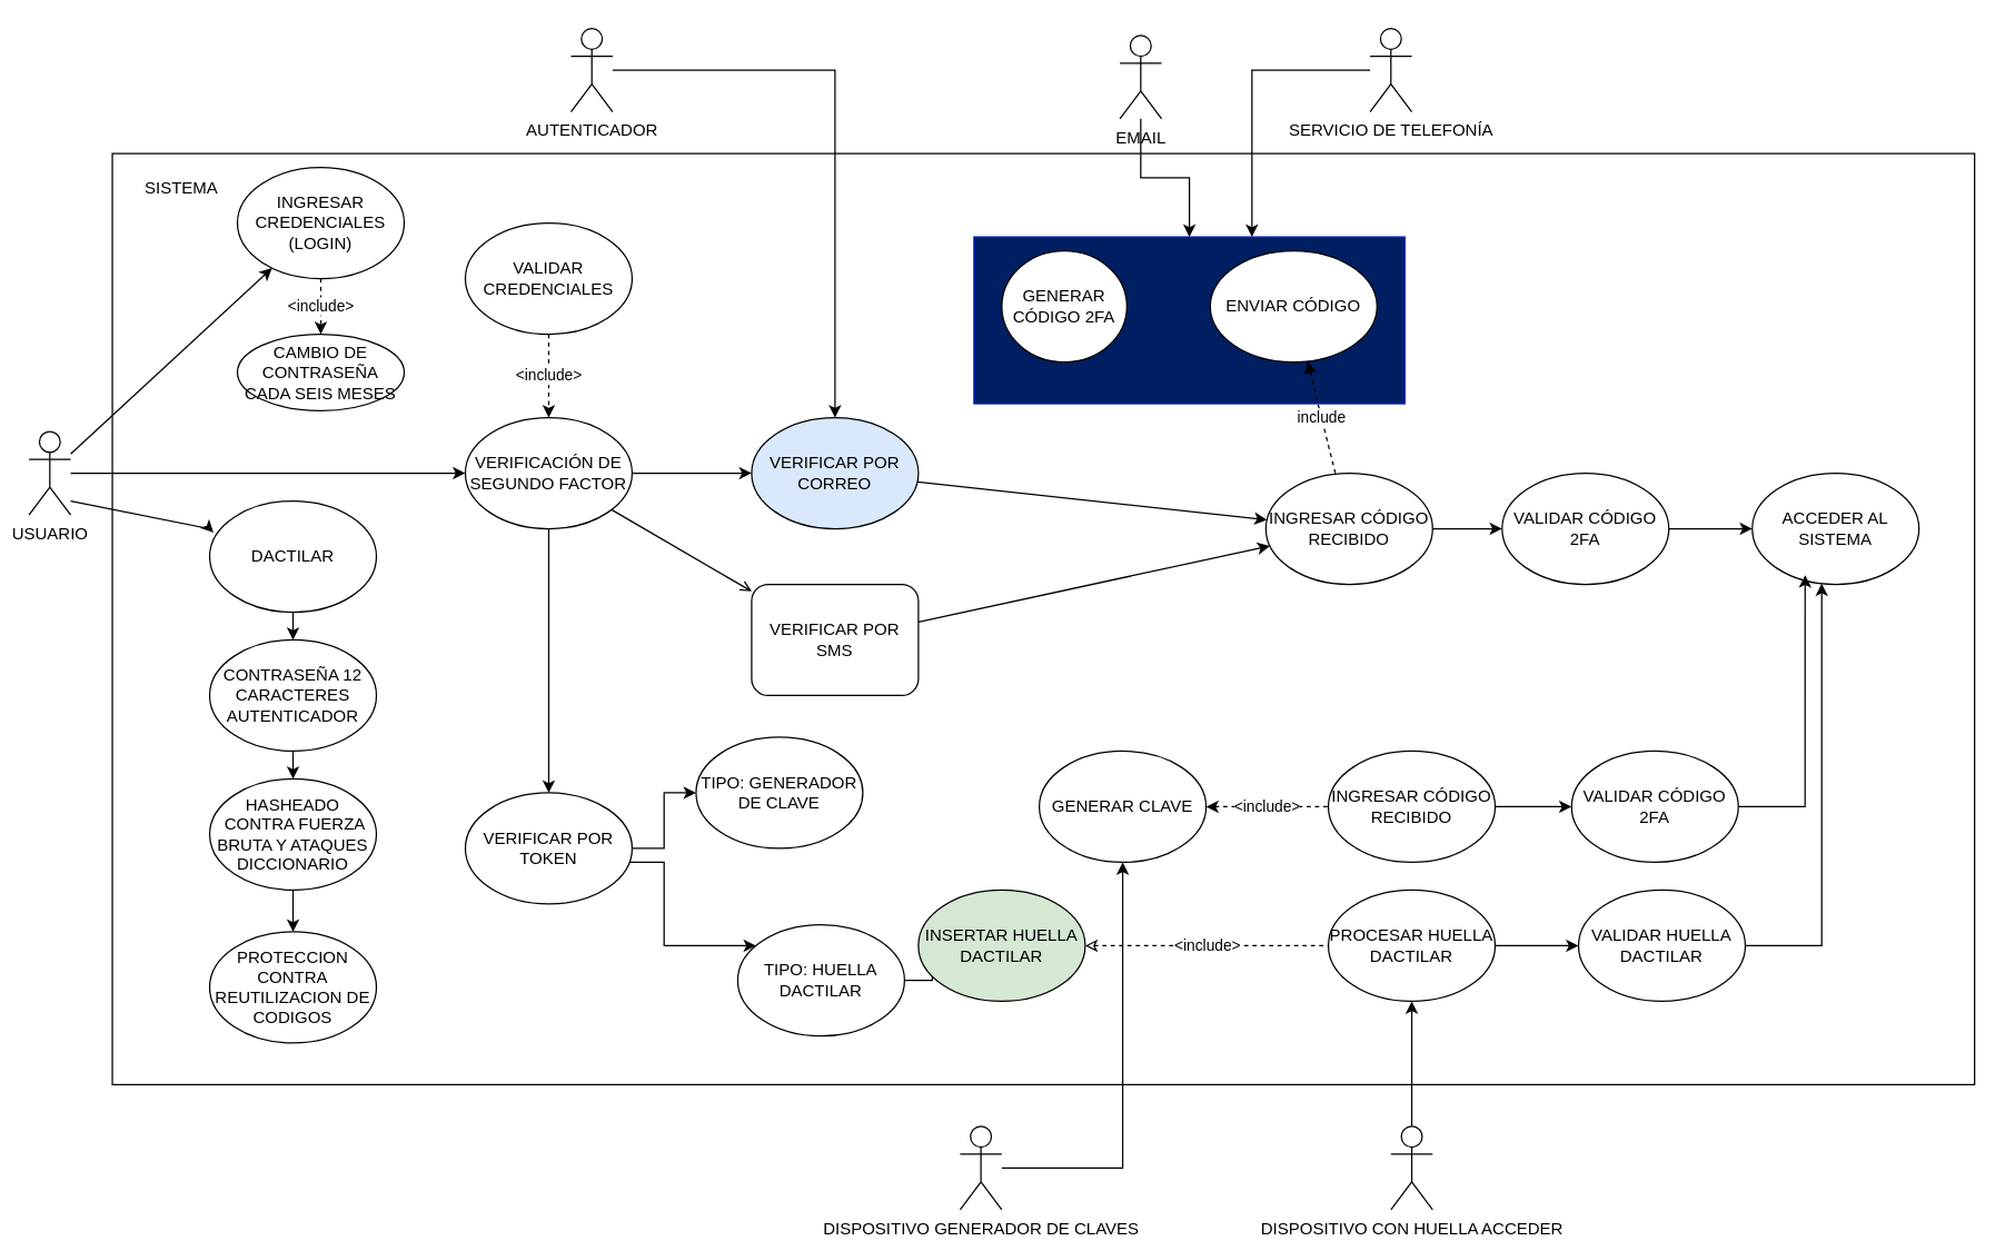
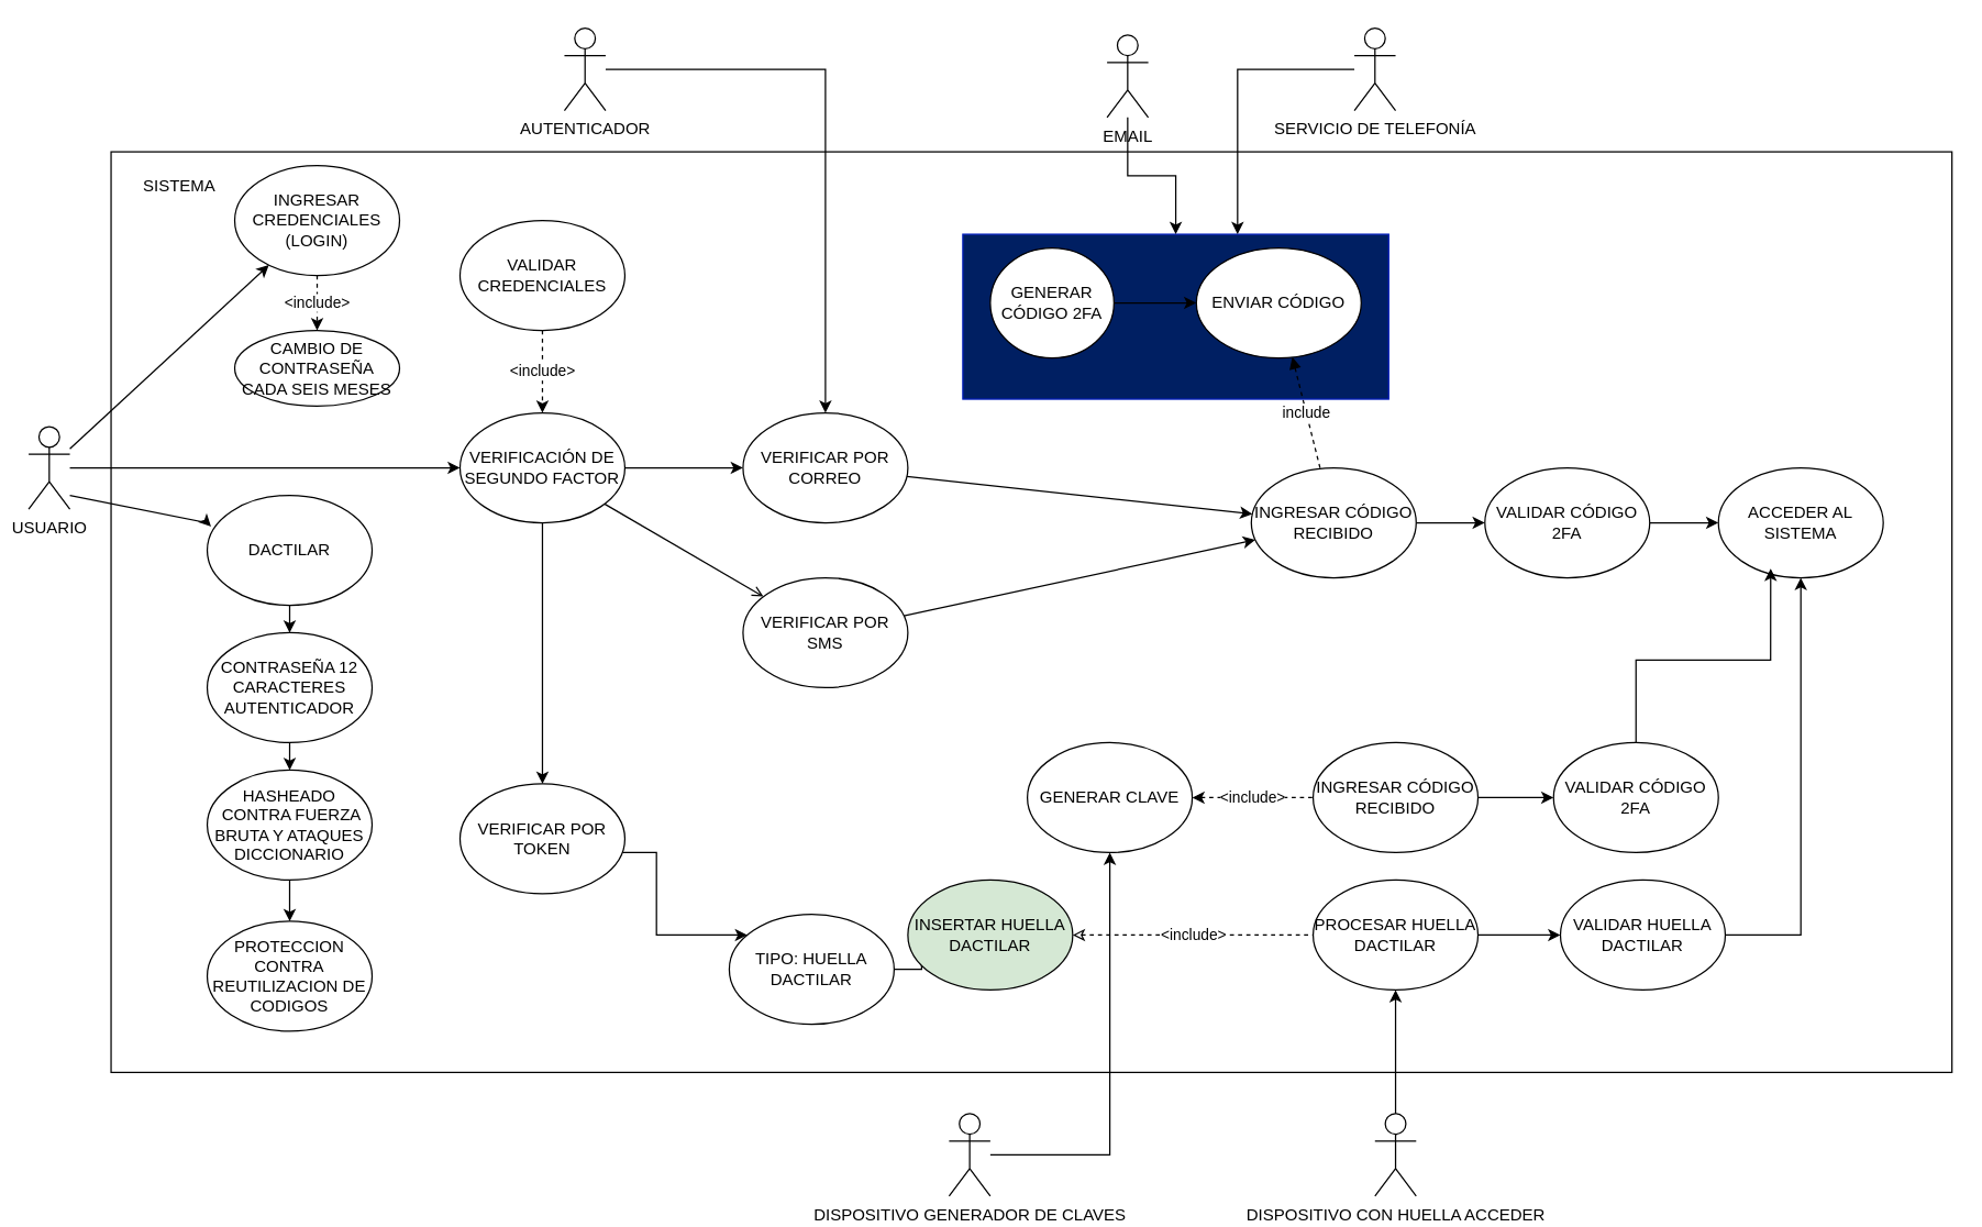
  <mxCell id="0" />
  <mxCell id="1" parent="0" />
  <mxCell id="2" value="" style="whiteSpace=wrap;html=1;fillColor=default;" parent="1" vertex="1"><mxGeometry x="80" y="110" width="1340" height="670" as="geometry" /></mxCell>
  <mxCell id="3" value="" style="whiteSpace=wrap;html=1;fillColor=#001F62;fontColor=#ffffff;strokeColor=#001DBC;" parent="1" vertex="1"><mxGeometry x="700" y="170" width="310" height="120" as="geometry" /></mxCell>
  <mxCell id="4" value="" style="edgeStyle=orthogonalEdgeStyle;rounded=0;orthogonalLoop=1;jettySize=auto;html=1;" parent="1" source="7" target="9" edge="1"><mxGeometry relative="1" as="geometry" /></mxCell>
  <mxCell id="5" value="" style="rounded=0;orthogonalLoop=1;jettySize=auto;html=1;endArrow=open;" parent="1" source="7" target="27" edge="1"><mxGeometry relative="1" as="geometry" /></mxCell>
  <mxCell id="6" value="" style="edgeStyle=orthogonalEdgeStyle;rounded=0;orthogonalLoop=1;jettySize=auto;html=1;" parent="1" source="7" target="30" edge="1"><mxGeometry relative="1" as="geometry" /></mxCell>
  <mxCell id="7" value="VERIFICACIÓN DE SEGUNDO FACTOR" style="ellipse;whiteSpace=wrap;html=1;" parent="1" vertex="1"><mxGeometry x="334" y="300" width="120" height="80" as="geometry" /></mxCell>
  <mxCell id="8" style="rounded=0;orthogonalLoop=1;jettySize=auto;html=1;" parent="1" source="9" target="22" edge="1"><mxGeometry relative="1" as="geometry" /></mxCell>
- <mxCell id="9" value="VERIFICAR POR CORREO" style="ellipse;whiteSpace=wrap;html=1;fillColor=#dae8fc;" parent="1" vertex="1"><mxGeometry x="540" y="300" width="120" height="80" as="geometry" /></mxCell>
+ <mxCell id="9" value="VERIFICAR POR CORREO" style="ellipse;whiteSpace=wrap;html=1;" parent="1" vertex="1"><mxGeometry x="540" y="300" width="120" height="80" as="geometry" /></mxCell>
  <mxCell id="10" value="" style="rounded=0;orthogonalLoop=1;jettySize=auto;html=1;" parent="1" source="13" target="14" edge="1"><mxGeometry relative="1" as="geometry"><mxPoint x="290" y="210" as="sourcePoint" /></mxGeometry></mxCell>
  <mxCell id="11" value="SISTEMA" style="text;html=1;align=center;verticalAlign=middle;whiteSpace=wrap;rounded=0;" parent="1" vertex="1"><mxGeometry x="100" y="120" width="60" height="30" as="geometry" /></mxCell>
  <mxCell id="12" style="rounded=0;orthogonalLoop=1;jettySize=auto;html=1;" parent="1" source="13" target="7" edge="1"><mxGeometry relative="1" as="geometry" /></mxCell>
  <mxCell id="13" value="USUARIO&lt;div&gt;&lt;br&gt;&lt;/div&gt;&lt;div&gt;&lt;br&gt;&lt;/div&gt;" style="shape=umlActor;verticalLabelPosition=bottom;verticalAlign=top;html=1;outlineConnect=0;" parent="1" vertex="1"><mxGeometry x="20" y="310" width="30" height="60" as="geometry" /></mxCell>
  <mxCell id="14" value="INGRESAR CREDENCIALES (LOGIN)" style="ellipse;whiteSpace=wrap;html=1;" parent="1" vertex="1"><mxGeometry x="170" y="120" width="120" height="80" as="geometry" /></mxCell>
  <mxCell id="15" value="&amp;lt;include&amp;gt;" style="edgeStyle=orthogonalEdgeStyle;rounded=0;orthogonalLoop=1;jettySize=auto;html=1;dashed=1;" parent="1" source="16" target="7" edge="1"><mxGeometry relative="1" as="geometry" /></mxCell>
  <mxCell id="16" value="VALIDAR CREDENCIALES" style="ellipse;whiteSpace=wrap;html=1;" parent="1" vertex="1"><mxGeometry x="334" y="160" width="120" height="80" as="geometry" /></mxCell>
  <mxCell id="17" value="include" style="rounded=0;orthogonalLoop=1;jettySize=auto;html=1;dashed=1;startArrow=block;startFill=1;endArrow=none;" parent="1" source="18" target="22" edge="1"><mxGeometry relative="1" as="geometry"><mxPoint x="1031.028" y="232.628" as="targetPoint" /></mxGeometry></mxCell>
  <mxCell id="18" value="ENVIAR CÓDIGO" style="ellipse;whiteSpace=wrap;html=1;" parent="1" vertex="1"><mxGeometry x="870" y="180" width="120" height="80" as="geometry" /></mxCell>
  <mxCell id="19" style="edgeStyle=orthogonalEdgeStyle;rounded=0;orthogonalLoop=1;jettySize=auto;html=1;" parent="1" source="20" target="23" edge="1"><mxGeometry relative="1" as="geometry" /></mxCell>
  <mxCell id="20" value="VALIDAR CÓDIGO 2FA" style="ellipse;whiteSpace=wrap;html=1;" parent="1" vertex="1"><mxGeometry x="1080" y="340" width="120" height="80" as="geometry" /></mxCell>
  <mxCell id="21" style="edgeStyle=orthogonalEdgeStyle;rounded=0;orthogonalLoop=1;jettySize=auto;html=1;" parent="1" source="22" target="20" edge="1"><mxGeometry relative="1" as="geometry" /></mxCell>
  <mxCell id="22" value="INGRESAR CÓDIGO RECIBIDO" style="ellipse;whiteSpace=wrap;html=1;" parent="1" vertex="1"><mxGeometry x="910" y="340" width="120" height="80" as="geometry" /></mxCell>
- <mxCell id="23" value="ACCEDER AL SISTEMA" style="ellipse;whiteSpace=wrap;html=1;" parent="1" vertex="1"><mxGeometry x="1260" y="340" width="120" height="80" as="geometry" /></mxCell>
+ <mxCell id="23" value="ACCEDER AL SISTEMA" style="ellipse;whiteSpace=wrap;html=1;" parent="1" vertex="1"><mxGeometry x="1250" y="340" width="120" height="80" as="geometry" /></mxCell>
+ <mxCell id="24" style="edgeStyle=orthogonalEdgeStyle;rounded=0;orthogonalLoop=1;jettySize=auto;html=1;" parent="1" source="25" target="18" edge="1"><mxGeometry relative="1" as="geometry" /></mxCell>
  <mxCell id="25" value="GENERAR CÓDIGO 2FA" style="ellipse;whiteSpace=wrap;html=1;" parent="1" vertex="1"><mxGeometry x="720" y="180" width="90" height="80" as="geometry" /></mxCell>
  <mxCell id="26" style="rounded=0;orthogonalLoop=1;jettySize=auto;html=1;" parent="1" source="27" target="22" edge="1"><mxGeometry relative="1" as="geometry" /></mxCell>
- <mxCell id="27" value="VERIFICAR POR SMS" style="whiteSpace=wrap;html=1;rounded=1;" parent="1" vertex="1"><mxGeometry x="540" y="420" width="120" height="80" as="geometry" /></mxCell>
- <mxCell id="28" style="edgeStyle=orthogonalEdgeStyle;rounded=0;orthogonalLoop=1;jettySize=auto;html=1;" parent="1" source="30" target="47" edge="1"><mxGeometry relative="1" as="geometry" /></mxCell>
+ <mxCell id="27" value="VERIFICAR POR SMS" style="ellipse;whiteSpace=wrap;html=1;" parent="1" vertex="1"><mxGeometry x="540" y="420" width="120" height="80" as="geometry" /></mxCell>
  <mxCell id="29" style="edgeStyle=orthogonalEdgeStyle;rounded=0;orthogonalLoop=1;jettySize=auto;html=1;" parent="1" source="30" target="49" edge="1"><mxGeometry relative="1" as="geometry"><Array as="points"><mxPoint x="477" y="620" /><mxPoint x="477" y="680" /></Array></mxGeometry></mxCell>
  <mxCell id="30" value="VERIFICAR POR TOKEN" style="ellipse;whiteSpace=wrap;html=1;" parent="1" vertex="1"><mxGeometry x="334" y="570" width="120" height="80" as="geometry" /></mxCell>
  <mxCell id="31" style="edgeStyle=orthogonalEdgeStyle;rounded=0;orthogonalLoop=1;jettySize=auto;html=1;" parent="1" source="32" target="3" edge="1"><mxGeometry relative="1" as="geometry" /></mxCell>
  <mxCell id="32" value="EMAIL" style="shape=umlActor;verticalLabelPosition=bottom;verticalAlign=top;html=1;outlineConnect=0;" parent="1" vertex="1"><mxGeometry x="805" y="25" width="30" height="60" as="geometry" /></mxCell>
  <mxCell id="33" style="edgeStyle=orthogonalEdgeStyle;rounded=0;orthogonalLoop=1;jettySize=auto;html=1;" parent="1" source="34" target="3" edge="1"><mxGeometry relative="1" as="geometry"><Array as="points"><mxPoint x="900" y="50" /></Array></mxGeometry></mxCell>
  <mxCell id="34" value="SERVICIO DE TELEFONÍA" style="shape=umlActor;verticalLabelPosition=bottom;verticalAlign=top;html=1;outlineConnect=0;" parent="1" vertex="1"><mxGeometry x="985" y="20" width="30" height="60" as="geometry" /></mxCell>
  <mxCell id="35" style="edgeStyle=orthogonalEdgeStyle;rounded=0;orthogonalLoop=1;jettySize=auto;html=1;" parent="1" source="36" target="9" edge="1"><mxGeometry relative="1" as="geometry" /></mxCell>
  <mxCell id="36" value="AUTENTICADOR" style="shape=umlActor;verticalLabelPosition=bottom;verticalAlign=top;html=1;outlineConnect=0;" parent="1" vertex="1"><mxGeometry x="410" y="20" width="30" height="60" as="geometry" /></mxCell>
  <mxCell id="37" value="DACTILAR" style="ellipse;whiteSpace=wrap;html=1;" parent="1" vertex="1"><mxGeometry x="150" y="360" width="120" height="80" as="geometry" /></mxCell>
  <mxCell id="38" value="CONTRASEÑA 12 CARACTERES&lt;div&gt;AUTENTICADOR&lt;/div&gt;" style="ellipse;whiteSpace=wrap;html=1;" parent="1" vertex="1"><mxGeometry x="150" y="460" width="120" height="80" as="geometry" /></mxCell>
  <mxCell id="39" value="HASHEADO&lt;div&gt;&amp;nbsp;CONTRA FUERZA BRUTA Y ATAQUES DICCIONARIO&lt;/div&gt;" style="ellipse;whiteSpace=wrap;html=1;" parent="1" vertex="1"><mxGeometry x="150" y="560" width="120" height="80" as="geometry" /></mxCell>
  <mxCell id="40" value="PROTECCION CONTRA REUTILIZACION DE CODIGOS" style="ellipse;whiteSpace=wrap;html=1;" parent="1" vertex="1"><mxGeometry x="150" y="670" width="120" height="80" as="geometry" /></mxCell>
  <mxCell id="41" value="CAMBIO DE CONTRASEÑA CADA SEIS MESES" style="ellipse;whiteSpace=wrap;html=1;" parent="1" vertex="1"><mxGeometry x="170" y="240" width="120" height="55" as="geometry" /></mxCell>
  <mxCell id="42" value="" style="endArrow=classic;html=1;rounded=0;entryX=0.5;entryY=0;entryDx=0;entryDy=0;" parent="1" target="38" edge="1"><mxGeometry width="50" height="50" relative="1" as="geometry"><mxPoint x="210" y="440" as="sourcePoint" /><mxPoint x="270" y="440" as="targetPoint" /></mxGeometry></mxCell>
  <mxCell id="43" value="" style="endArrow=classic;html=1;rounded=0;exitX=0.5;exitY=1;exitDx=0;exitDy=0;entryX=0.5;entryY=0;entryDx=0;entryDy=0;" parent="1" source="38" target="39" edge="1"><mxGeometry width="50" height="50" relative="1" as="geometry"><mxPoint x="220" y="560" as="sourcePoint" /><mxPoint x="270" y="510" as="targetPoint" /></mxGeometry></mxCell>
  <mxCell id="44" value="" style="endArrow=classic;html=1;rounded=0;exitX=0.097;exitY=0.791;exitDx=0;exitDy=0;exitPerimeter=0;entryX=0.5;entryY=0;entryDx=0;entryDy=0;" parent="1" source="2" target="40" edge="1"><mxGeometry width="50" height="50" relative="1" as="geometry"><mxPoint x="270" y="680" as="sourcePoint" /><mxPoint x="320" y="630" as="targetPoint" /></mxGeometry></mxCell>
  <mxCell id="45" value="&amp;lt;include&amp;gt;" style="endArrow=classic;html=1;rounded=0;exitX=0.5;exitY=1;exitDx=0;exitDy=0;entryX=0.5;entryY=0;entryDx=0;entryDy=0;startFill=0;dashed=1;endFill=1;" parent="1" source="14" target="41" edge="1"><mxGeometry width="50" height="50" relative="1" as="geometry"><mxPoint x="360" y="500" as="sourcePoint" /><mxPoint x="410" y="450" as="targetPoint" /></mxGeometry></mxCell>
  <mxCell id="46" value="" style="endArrow=classic;html=1;rounded=0;entryX=0.023;entryY=0.285;entryDx=0;entryDy=0;entryPerimeter=0;" parent="1" target="37" edge="1"><mxGeometry width="50" height="50" relative="1" as="geometry"><mxPoint x="50" y="360" as="sourcePoint" /><mxPoint x="120" y="370" as="targetPoint" /><Array as="points"><mxPoint x="150" y="380" /></Array></mxGeometry></mxCell>
- <mxCell id="47" value="TIPO: GENERADOR DE CLAVE" style="ellipse;whiteSpace=wrap;html=1;" parent="1" vertex="1"><mxGeometry x="500" y="530" width="120" height="80" as="geometry" /></mxCell>
  <mxCell id="48" style="edgeStyle=orthogonalEdgeStyle;rounded=0;orthogonalLoop=1;jettySize=auto;html=1;" parent="1" source="49" target="55" edge="1"><mxGeometry relative="1" as="geometry" /></mxCell>
  <mxCell id="49" value="TIPO: HUELLA DACTILAR" style="ellipse;whiteSpace=wrap;html=1;" parent="1" vertex="1"><mxGeometry x="530" y="665" width="120" height="80" as="geometry" /></mxCell>
  <mxCell id="50" style="edgeStyle=orthogonalEdgeStyle;rounded=0;orthogonalLoop=1;jettySize=auto;html=1;" parent="1" source="51" target="59" edge="1"><mxGeometry relative="1" as="geometry" /></mxCell>
  <mxCell id="51" value="DISPOSITIVO GENERADOR DE CLAVES" style="shape=umlActor;verticalLabelPosition=bottom;verticalAlign=top;html=1;outlineConnect=0;" parent="1" vertex="1"><mxGeometry x="690" y="810" width="30" height="60" as="geometry" /></mxCell>
  <mxCell id="52" style="edgeStyle=orthogonalEdgeStyle;rounded=0;orthogonalLoop=1;jettySize=auto;html=1;entryX=0;entryY=0.5;entryDx=0;entryDy=0;" parent="1" source="53" target="57" edge="1"><mxGeometry relative="1" as="geometry" /></mxCell>
  <mxCell id="53" value="PROCESAR HUELLA DACTILAR" style="ellipse;whiteSpace=wrap;html=1;" parent="1" vertex="1"><mxGeometry x="955" y="640" width="120" height="80" as="geometry" /></mxCell>
  <mxCell id="54" value="&amp;lt;include&amp;gt;" style="edgeStyle=orthogonalEdgeStyle;rounded=0;orthogonalLoop=1;jettySize=auto;html=1;dashed=1;startArrow=classic;startFill=0;endArrow=none;" parent="1" source="55" target="53" edge="1"><mxGeometry relative="1" as="geometry" /></mxCell>
  <mxCell id="55" value="INSERTAR HUELLA DACTILAR" style="ellipse;whiteSpace=wrap;html=1;fillColor=#d5e8d4;" parent="1" vertex="1"><mxGeometry x="660" y="640" width="120" height="80" as="geometry" /></mxCell>
  <mxCell id="56" style="edgeStyle=orthogonalEdgeStyle;rounded=0;orthogonalLoop=1;jettySize=auto;html=1;" parent="1" source="57" target="23" edge="1"><mxGeometry relative="1" as="geometry"><Array as="points"><mxPoint x="1310" y="680" /></Array></mxGeometry></mxCell>
  <mxCell id="57" value="VALIDAR HUELLA DACTILAR" style="ellipse;whiteSpace=wrap;html=1;" parent="1" vertex="1"><mxGeometry x="1135" y="640" width="120" height="80" as="geometry" /></mxCell>
  <mxCell id="58" value="&amp;lt;include&amp;gt;" style="edgeStyle=orthogonalEdgeStyle;rounded=0;orthogonalLoop=1;jettySize=auto;html=1;dashed=1;startArrow=classic;startFill=1;endArrow=none;" parent="1" source="59" target="63" edge="1"><mxGeometry relative="1" as="geometry" /></mxCell>
  <mxCell id="59" value="GENERAR CLAVE" style="ellipse;whiteSpace=wrap;html=1;" parent="1" vertex="1"><mxGeometry x="747" y="540" width="120" height="80" as="geometry" /></mxCell>
  <mxCell id="60" style="edgeStyle=orthogonalEdgeStyle;rounded=0;orthogonalLoop=1;jettySize=auto;html=1;" parent="1" source="61" target="53" edge="1"><mxGeometry relative="1" as="geometry" /></mxCell>
  <mxCell id="61" value="DISPOSITIVO CON HUELLA ACCEDER" style="shape=umlActor;verticalLabelPosition=bottom;verticalAlign=top;html=1;outlineConnect=0;" parent="1" vertex="1"><mxGeometry x="1000" y="810" width="30" height="60" as="geometry" /></mxCell>
  <mxCell id="62" style="edgeStyle=orthogonalEdgeStyle;rounded=0;orthogonalLoop=1;jettySize=auto;html=1;" parent="1" source="63" target="64" edge="1"><mxGeometry relative="1" as="geometry" /></mxCell>
  <mxCell id="63" value="INGRESAR CÓDIGO RECIBIDO" style="ellipse;whiteSpace=wrap;html=1;" parent="1" vertex="1"><mxGeometry x="955" y="540" width="120" height="80" as="geometry" /></mxCell>
  <mxCell id="64" value="VALIDAR CÓDIGO 2FA" style="ellipse;whiteSpace=wrap;html=1;" parent="1" vertex="1"><mxGeometry x="1130" y="540" width="120" height="80" as="geometry" /></mxCell>
  <mxCell id="65" style="edgeStyle=orthogonalEdgeStyle;rounded=0;orthogonalLoop=1;jettySize=auto;html=1;entryX=0.317;entryY=0.917;entryDx=0;entryDy=0;entryPerimeter=0;" parent="1" source="64" target="23" edge="1"><mxGeometry relative="1" as="geometry" /></mxCell>
